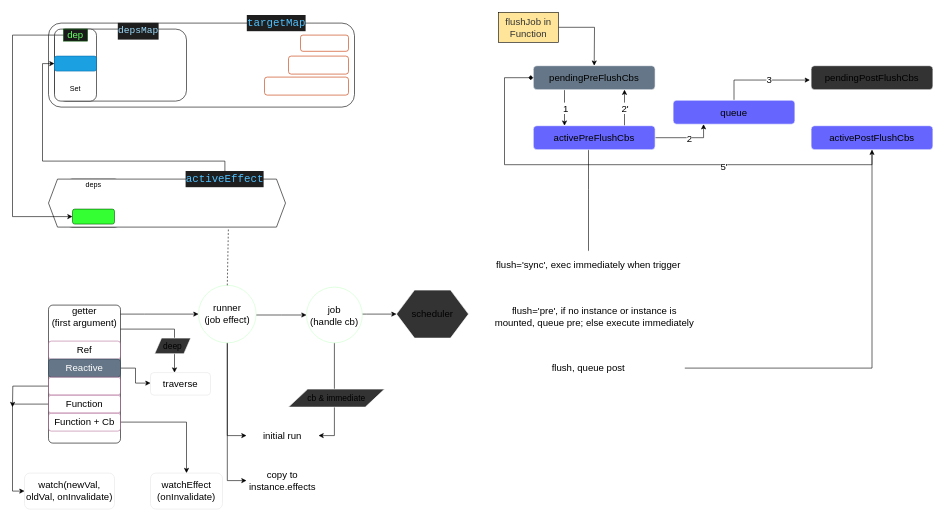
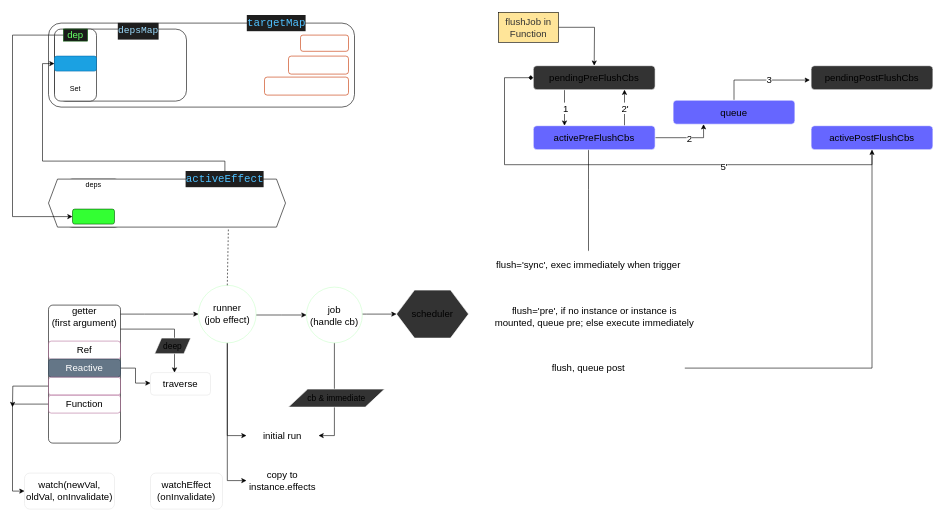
  <mxCell id="0" />
  <mxCell id="1" parent="0" />
  <mxCell id="2" value="" style="rounded=1;whiteSpace=wrap;html=1;strokeColor=#FFFFFF;fillColor=none;fontSize=16;arcSize=3;" vertex="1" parent="1"><mxGeometry x="1351" y="109" width="203" height="140" as="geometry" /></mxCell>
  <mxCell id="3" value="" style="rounded=1;whiteSpace=wrap;html=1;strokeColor=#FFFFFF;fillColor=none;fontSize=16;arcSize=3;" vertex="1" parent="1"><mxGeometry x="888" y="109" width="203" height="140" as="geometry" /></mxCell>
  <mxCell id="4" value="" style="rounded=1;whiteSpace=wrap;html=1;fillColor=none;" parent="1" vertex="1"><mxGeometry x="107.5" y="298" width="95" height="80" as="geometry" /></mxCell>
  <mxCell id="5" value="" style="rounded=1;whiteSpace=wrap;html=1;" parent="1" vertex="1"><mxGeometry x="80" y="38" width="510" height="140" as="geometry" /></mxCell>
  <mxCell id="6" value="" style="rounded=1;whiteSpace=wrap;html=1;" parent="1" vertex="1"><mxGeometry x="90" y="48" width="220" height="120" as="geometry" /></mxCell>
  <mxCell id="7" value="" style="rounded=1;whiteSpace=wrap;html=1;" parent="1" vertex="1"><mxGeometry x="90" y="48" width="70" height="120" as="geometry" /></mxCell>
  <mxCell id="8" value="&lt;meta charset=&quot;utf-8&quot;&gt;&lt;div style=&quot;color: rgb(212, 212, 212); background-color: rgb(30, 30, 30); font-family: Menlo, Monaco, &amp;quot;Courier New&amp;quot;, monospace; font-weight: normal; font-size: 18px; line-height: 27px;&quot;&gt;&lt;div&gt;&lt;span style=&quot;color: #4fc1ff;&quot;&gt;targetMap&lt;/span&gt;&lt;/div&gt;&lt;/div&gt;" style="text;html=1;strokeColor=none;fillColor=none;align=center;verticalAlign=middle;whiteSpace=wrap;rounded=0;" parent="1" vertex="1"><mxGeometry x="440" y="28" width="40" height="20" as="geometry" /></mxCell>
  <mxCell id="9" value="&lt;div style=&quot;background-color: rgb(30 , 30 , 30) ; font-family: &amp;#34;menlo&amp;#34; , &amp;#34;monaco&amp;#34; , &amp;#34;courier new&amp;#34; , monospace ; font-weight: normal ; line-height: 27px&quot;&gt;&lt;div style=&quot;font-family: &amp;#34;menlo&amp;#34; , &amp;#34;monaco&amp;#34; , &amp;#34;courier new&amp;#34; , monospace ; line-height: 27px&quot;&gt;&lt;font color=&quot;#9cdcfe&quot;&gt;&lt;span style=&quot;font-size: 16px&quot;&gt;depsMap&lt;/span&gt;&lt;/font&gt;&lt;/div&gt;&lt;/div&gt;" style="text;html=1;strokeColor=none;fillColor=none;align=center;verticalAlign=middle;whiteSpace=wrap;rounded=0;" parent="1" vertex="1"><mxGeometry x="210" y="41" width="40" height="20" as="geometry" /></mxCell>
  <mxCell id="10" value="&lt;font style=&quot;font-size: 16px&quot; color=&quot;#66ff66&quot;&gt;dep&lt;/font&gt;" style="text;html=1;strokeColor=#005700;fillColor=#1A1A1A;align=center;verticalAlign=middle;whiteSpace=wrap;rounded=0;fontColor=#ffffff;" parent="1" vertex="1"><mxGeometry x="105" y="48" width="40" height="20" as="geometry" /></mxCell>
  <mxCell id="11" value="Set" style="text;html=1;strokeColor=none;fillColor=none;align=center;verticalAlign=middle;whiteSpace=wrap;rounded=0;" parent="1" vertex="1"><mxGeometry x="105" y="138" width="40" height="20" as="geometry" /></mxCell>
  <mxCell id="12" value="" style="rounded=1;whiteSpace=wrap;html=1;fillColor=#1ba1e2;strokeColor=#006EAF;fontColor=#ffffff;" parent="1" vertex="1"><mxGeometry x="90" y="93" width="70" height="25" as="geometry" /></mxCell>
  <mxCell id="13" value="" style="shape=hexagon;perimeter=hexagonPerimeter2;whiteSpace=wrap;html=1;size=0.038;" parent="1" vertex="1"><mxGeometry x="80" y="298" width="395" height="80" as="geometry" /></mxCell>
  <mxCell id="14" style="edgeStyle=orthogonalEdgeStyle;rounded=0;orthogonalLoop=1;jettySize=auto;html=1;entryX=0;entryY=0.5;entryDx=0;entryDy=0;" parent="1" source="15" target="12" edge="1"><mxGeometry relative="1" as="geometry"><Array as="points"><mxPoint x="374" y="268" /><mxPoint x="70" y="268" /><mxPoint x="70" y="106" /></Array></mxGeometry></mxCell>
  <mxCell id="15" value="&lt;div style=&quot;color: rgb(212 , 212 , 212) ; background-color: rgb(30 , 30 , 30) ; font-family: &amp;#34;menlo&amp;#34; , &amp;#34;monaco&amp;#34; , &amp;#34;courier new&amp;#34; , monospace ; font-weight: normal ; font-size: 18px ; line-height: 27px&quot;&gt;&lt;div&gt;&lt;span style=&quot;color: #4fc1ff&quot;&gt;activeEffect&lt;/span&gt;&lt;/div&gt;&lt;/div&gt;" style="text;html=1;strokeColor=none;fillColor=none;align=center;verticalAlign=middle;whiteSpace=wrap;rounded=0;" parent="1" vertex="1"><mxGeometry x="354" y="288" width="40" height="20" as="geometry" /></mxCell>
  <mxCell id="16" value="deps" style="text;html=1;strokeColor=none;fillColor=none;align=center;verticalAlign=middle;whiteSpace=wrap;rounded=0;" parent="1" vertex="1"><mxGeometry x="135" y="298" width="40" height="20" as="geometry" /></mxCell>
  <mxCell id="17" value="" style="rounded=1;whiteSpace=wrap;html=1;fillColor=#33FF33;strokeColor=#005700;fontColor=#ffffff;" parent="1" vertex="1"><mxGeometry x="120" y="348" width="70" height="25" as="geometry" /></mxCell>
  <mxCell id="18" style="edgeStyle=orthogonalEdgeStyle;rounded=0;orthogonalLoop=1;jettySize=auto;html=1;entryX=0;entryY=0.5;entryDx=0;entryDy=0;" parent="1" source="10" target="17" edge="1"><mxGeometry relative="1" as="geometry"><Array as="points"><mxPoint x="20" y="58" /><mxPoint x="20" y="361" /></Array></mxGeometry></mxCell>
  <mxCell id="19" value="&lt;font style=&quot;font-size: 14px&quot;&gt;length&lt;/font&gt;" style="rounded=1;whiteSpace=wrap;html=1;fillColor=none;strokeColor=#C73500;fontColor=#ffffff;" vertex="1" parent="1"><mxGeometry x="500" y="58" width="80" height="27" as="geometry" /></mxCell>
  <mxCell id="20" value="&lt;font style=&quot;font-size: 14px&quot;&gt;ITERATE_KEY&lt;/font&gt;" style="rounded=1;whiteSpace=wrap;html=1;fillColor=none;strokeColor=#C73500;fontColor=#ffffff;" vertex="1" parent="1"><mxGeometry x="480" y="93" width="100" height="30" as="geometry" /></mxCell>
  <mxCell id="21" value="&lt;font style=&quot;font-size: 14px&quot;&gt;MAP_ITERATE_KEY&lt;/font&gt;" style="rounded=1;whiteSpace=wrap;html=1;fillColor=none;strokeColor=#C73500;fontColor=#ffffff;" vertex="1" parent="1"><mxGeometry x="440" y="128" width="140" height="30" as="geometry" /></mxCell>
  <mxCell id="22" style="edgeStyle=orthogonalEdgeStyle;rounded=0;orthogonalLoop=1;jettySize=auto;html=1;" edge="1" parent="1" source="24" target="40"><mxGeometry relative="1" as="geometry"><Array as="points"><mxPoint x="240" y="523" /><mxPoint x="240" y="523" /></Array></mxGeometry></mxCell>
  <mxCell id="23" value="" style="edgeStyle=orthogonalEdgeStyle;rounded=0;orthogonalLoop=1;jettySize=auto;html=1;fontSize=16;fontColor=#333333;" edge="1" parent="1" source="24" target="72"><mxGeometry relative="1" as="geometry"><Array as="points"><mxPoint x="290" y="548" /></Array></mxGeometry></mxCell>
  <mxCell id="24" value="" style="rounded=1;whiteSpace=wrap;html=1;fillColor=none;arcSize=6;" vertex="1" parent="1"><mxGeometry x="80" y="508" width="120" height="230" as="geometry" /></mxCell>
  <mxCell id="25" value="&lt;font style=&quot;font-size: 16px&quot;&gt;getter&lt;br&gt;(first argument)&lt;br&gt;&lt;/font&gt;" style="text;html=1;strokeColor=none;fillColor=none;align=center;verticalAlign=middle;whiteSpace=wrap;rounded=0;" vertex="1" parent="1"><mxGeometry x="70" y="518" width="140" height="20" as="geometry" /></mxCell>
  <mxCell id="26" value="&lt;font style=&quot;font-size: 16px&quot;&gt;Ref&lt;/font&gt;" style="rounded=1;whiteSpace=wrap;html=1;fillColor=none;strokeColor=#B5739D;" vertex="1" parent="1"><mxGeometry x="80" y="568" width="120" height="30" as="geometry" /></mxCell>
  <mxCell id="27" value="" style="edgeStyle=orthogonalEdgeStyle;rounded=0;orthogonalLoop=1;jettySize=auto;html=1;fontSize=16;fontColor=#333333;" edge="1" parent="1" source="28" target="72"><mxGeometry relative="1" as="geometry"><Array as="points"><mxPoint x="225" y="613" /><mxPoint x="225" y="638" /></Array></mxGeometry></mxCell>
  <mxCell id="28" value="&lt;font style=&quot;font-size: 16px&quot;&gt;Reactive&lt;/font&gt;" style="rounded=1;whiteSpace=wrap;html=1;fillColor=#647687;strokeColor=#314354;fontColor=#ffffff;" vertex="1" parent="1"><mxGeometry x="80" y="598" width="120" height="30" as="geometry" /></mxCell>
  <mxCell id="29" style="edgeStyle=orthogonalEdgeStyle;rounded=0;orthogonalLoop=1;jettySize=auto;html=1;" edge="1" parent="1" source="30"><mxGeometry relative="1" as="geometry"><mxPoint x="20" y="678" as="targetPoint" /></mxGeometry></mxCell>
  <mxCell id="30" value="&lt;font style=&quot;font-size: 16px&quot;&gt;Array&lt;/font&gt;" style="rounded=1;whiteSpace=wrap;html=1;fillColor=none;strokeColor=#B5739D;fontColor=#ffffff;" vertex="1" parent="1"><mxGeometry x="80" y="628" width="120" height="30" as="geometry" /></mxCell>
  <mxCell id="31" style="edgeStyle=orthogonalEdgeStyle;rounded=0;orthogonalLoop=1;jettySize=auto;html=1;entryX=0;entryY=0.5;entryDx=0;entryDy=0;" edge="1" parent="1" source="32" target="36"><mxGeometry relative="1" as="geometry"><Array as="points"><mxPoint x="20" y="673" /><mxPoint x="20" y="818" /></Array></mxGeometry></mxCell>
  <mxCell id="32" value="&lt;font style=&quot;font-size: 16px&quot;&gt;Function&lt;/font&gt;" style="rounded=1;whiteSpace=wrap;html=1;fillColor=none;strokeColor=#B5739D;" vertex="1" parent="1"><mxGeometry x="80" y="658" width="120" height="30" as="geometry" /></mxCell>
- <mxCell id="33" style="edgeStyle=orthogonalEdgeStyle;rounded=0;orthogonalLoop=1;jettySize=auto;html=1;entryX=0.5;entryY=0;entryDx=0;entryDy=0;" edge="1" parent="1" source="34" target="35"><mxGeometry relative="1" as="geometry" /></mxCell>
- <mxCell id="34" value="&lt;font style=&quot;font-size: 16px&quot;&gt;Function + Cb&lt;/font&gt;" style="rounded=1;whiteSpace=wrap;html=1;fillColor=none;strokeColor=#B5739D;" vertex="1" parent="1"><mxGeometry x="80" y="688" width="120" height="30" as="geometry" /></mxCell>
  <mxCell id="35" value="&lt;font style=&quot;font-size: 16px&quot;&gt;watchEffect&lt;br&gt;(onInvalidate)&lt;br&gt;&lt;/font&gt;" style="rounded=1;whiteSpace=wrap;html=1;strokeColor=#E6E6E6;fillColor=none;" vertex="1" parent="1"><mxGeometry x="250" y="788" width="120" height="60" as="geometry" /></mxCell>
  <mxCell id="36" value="&lt;font style=&quot;font-size: 16px&quot;&gt;watch(newVal, oldVal, onInvalidate)&lt;br&gt;&lt;/font&gt;" style="rounded=1;whiteSpace=wrap;html=1;strokeColor=#E6E6E6;fillColor=none;" vertex="1" parent="1"><mxGeometry x="40" y="788" width="150" height="60" as="geometry" /></mxCell>
  <mxCell id="37" style="edgeStyle=orthogonalEdgeStyle;rounded=0;orthogonalLoop=1;jettySize=auto;html=1;entryX=0;entryY=0.5;entryDx=0;entryDy=0;" edge="1" parent="1" source="40" target="41"><mxGeometry relative="1" as="geometry"><mxPoint x="378" y="638" as="targetPoint" /></mxGeometry></mxCell>
  <mxCell id="38" style="edgeStyle=orthogonalEdgeStyle;rounded=0;orthogonalLoop=1;jettySize=auto;html=1;entryX=0;entryY=0.5;entryDx=0;entryDy=0;fontSize=16;" edge="1" parent="1" source="40" target="44"><mxGeometry relative="1" as="geometry"><Array as="points"><mxPoint x="468" y="525" /></Array></mxGeometry></mxCell>
  <mxCell id="39" style="edgeStyle=orthogonalEdgeStyle;rounded=0;orthogonalLoop=1;jettySize=auto;html=1;entryX=0;entryY=0.5;entryDx=0;entryDy=0;fontSize=14;" edge="1" parent="1" source="40" target="46"><mxGeometry relative="1" as="geometry" /></mxCell>
  <mxCell id="40" value="&lt;font style=&quot;font-size: 16px&quot;&gt;runner&lt;br&gt;(job effect)&lt;/font&gt;" style="ellipse;whiteSpace=wrap;html=1;aspect=fixed;strokeColor=#CCFFCC;fillColor=none;" vertex="1" parent="1"><mxGeometry x="330" y="475" width="96" height="96" as="geometry" /></mxCell>
  <mxCell id="41" value="initial run" style="rounded=1;whiteSpace=wrap;html=1;strokeColor=#FFFFFF;fillColor=none;fontSize=16;" vertex="1" parent="1"><mxGeometry x="410" y="703" width="120" height="45" as="geometry" /></mxCell>
  <mxCell id="42" style="edgeStyle=orthogonalEdgeStyle;rounded=0;orthogonalLoop=1;jettySize=auto;html=1;fontSize=16;entryX=1;entryY=0.5;entryDx=0;entryDy=0;" edge="1" parent="1" source="44" target="41"><mxGeometry relative="1" as="geometry"><mxPoint x="540" y="666" as="targetPoint" /><Array as="points"><mxPoint x="557" y="726" /></Array></mxGeometry></mxCell>
  <mxCell id="43" style="edgeStyle=orthogonalEdgeStyle;rounded=0;orthogonalLoop=1;jettySize=auto;html=1;entryX=0;entryY=0.5;entryDx=0;entryDy=0;fontSize=14;" edge="1" parent="1" source="44" target="47"><mxGeometry relative="1" as="geometry"><Array as="points"><mxPoint x="610" y="523" /><mxPoint x="610" y="523" /></Array></mxGeometry></mxCell>
  <mxCell id="44" value="job&lt;br style=&quot;font-size: 16px;&quot;&gt;(handle cb)" style="ellipse;whiteSpace=wrap;html=1;aspect=fixed;strokeColor=#CCFFCC;fillColor=none;fontSize=16;" vertex="1" parent="1"><mxGeometry x="510" y="478" width="93" height="93" as="geometry" /></mxCell>
  <mxCell id="45" value="cb &amp;amp; immediate" style="shape=parallelogram;perimeter=parallelogramPerimeter;whiteSpace=wrap;html=1;strokeColor=#FFFFFF;fillColor=#333333;fontSize=14;" vertex="1" parent="1"><mxGeometry x="480" y="648" width="160" height="30" as="geometry" /></mxCell>
  <mxCell id="46" value="copy to instance.effects" style="rounded=1;whiteSpace=wrap;html=1;strokeColor=#FFFFFF;fillColor=none;fontSize=16;" vertex="1" parent="1"><mxGeometry x="410" y="778" width="120" height="45" as="geometry" /></mxCell>
  <mxCell id="47" value="scheduler" style="shape=hexagon;perimeter=hexagonPerimeter2;whiteSpace=wrap;html=1;strokeColor=#FFFFFF;fillColor=#333333;fontSize=16;" vertex="1" parent="1"><mxGeometry x="660" y="483" width="120" height="80" as="geometry" /></mxCell>
  <mxCell id="48" style="edgeStyle=orthogonalEdgeStyle;rounded=0;orthogonalLoop=1;jettySize=auto;html=1;fontSize=16;" edge="1" parent="1" source="49"><mxGeometry relative="1" as="geometry"><mxPoint x="980" y="211" as="targetPoint" /></mxGeometry></mxCell>
  <mxCell id="49" value="flush='sync', exec immediately when trigger" style="rounded=1;whiteSpace=wrap;html=1;strokeColor=#FFFFFF;fillColor=none;fontSize=16;" vertex="1" parent="1"><mxGeometry x="820" y="418" width="320" height="45" as="geometry" /></mxCell>
  <mxCell id="50" value="flush='pre', if no instance or instance is mounted, queue pre; else execute immediately" style="rounded=1;whiteSpace=wrap;html=1;strokeColor=#FFFFFF;fillColor=none;fontSize=16;" vertex="1" parent="1"><mxGeometry x="820" y="503" width="340" height="50" as="geometry" /></mxCell>
  <mxCell id="51" style="edgeStyle=orthogonalEdgeStyle;rounded=0;orthogonalLoop=1;jettySize=auto;html=1;entryX=0.5;entryY=1;entryDx=0;entryDy=0;fontSize=16;" edge="1" parent="1" source="52" target="2"><mxGeometry relative="1" as="geometry" /></mxCell>
  <mxCell id="52" value="flush, queue post" style="rounded=1;whiteSpace=wrap;html=1;strokeColor=#FFFFFF;fillColor=none;fontSize=16;" vertex="1" parent="1"><mxGeometry x="820" y="590.5" width="320" height="45" as="geometry" /></mxCell>
  <mxCell id="53" value="" style="shape=curlyBracket;whiteSpace=wrap;html=1;rounded=1;strokeColor=#FFFFFF;fillColor=#333333;fontSize=16;size=0.15;" vertex="1" parent="1"><mxGeometry x="787" y="438" width="20" height="170" as="geometry" /></mxCell>
  <mxCell id="54" value="" style="endArrow=none;dashed=1;html=1;fontSize=16;entryX=0.759;entryY=1.025;entryDx=0;entryDy=0;entryPerimeter=0;exitX=0.5;exitY=0;exitDx=0;exitDy=0;" edge="1" parent="1" source="40" target="13"><mxGeometry width="50" height="50" relative="1" as="geometry"><mxPoint x="350" y="498" as="sourcePoint" /><mxPoint x="400" y="448" as="targetPoint" /></mxGeometry></mxCell>
  <mxCell id="55" value="" style="edgeStyle=orthogonalEdgeStyle;rounded=0;orthogonalLoop=1;jettySize=auto;html=1;fontSize=16;" edge="1" parent="1" source="57" target="62"><mxGeometry relative="1" as="geometry"><Array as="points"><mxPoint x="940" y="174" /><mxPoint x="940" y="174" /></Array></mxGeometry></mxCell>
  <mxCell id="56" value="1" style="edgeLabel;html=1;align=center;verticalAlign=middle;resizable=0;points=[];fontSize=16;" vertex="1" connectable="0" parent="55"><mxGeometry y="1" relative="1" as="geometry"><mxPoint as="offset" /></mxGeometry></mxCell>
- <mxCell id="57" value="pendingPreFlushCbs" style="rounded=1;whiteSpace=wrap;html=1;strokeColor=#FFFFFF;fillColor=#647687;fontSize=16;" vertex="1" parent="1"><mxGeometry x="888" y="109" width="203" height="40" as="geometry" /></mxCell>
+ <mxCell id="57" value="pendingPreFlushCbs" style="rounded=1;whiteSpace=wrap;html=1;strokeColor=#FFFFFF;fillColor=#333333;fontSize=16;" vertex="1" parent="1"><mxGeometry x="888" y="109" width="203" height="40" as="geometry" /></mxCell>
  <mxCell id="58" style="edgeStyle=orthogonalEdgeStyle;rounded=0;orthogonalLoop=1;jettySize=auto;html=1;entryX=0.25;entryY=1;entryDx=0;entryDy=0;fontSize=16;" edge="1" parent="1" source="62" target="69"><mxGeometry relative="1" as="geometry" /></mxCell>
  <mxCell id="59" value="2" style="edgeLabel;html=1;align=center;verticalAlign=middle;resizable=0;points=[];fontSize=16;" vertex="1" connectable="0" parent="58"><mxGeometry x="0.084" relative="1" as="geometry"><mxPoint as="offset" /></mxGeometry></mxCell>
  <mxCell id="60" value="" style="edgeStyle=orthogonalEdgeStyle;rounded=0;orthogonalLoop=1;jettySize=auto;html=1;fontSize=16;" edge="1" parent="1" source="62" target="57"><mxGeometry relative="1" as="geometry"><Array as="points"><mxPoint x="1040" y="184" /><mxPoint x="1040" y="184" /></Array></mxGeometry></mxCell>
  <mxCell id="61" value="2'" style="edgeLabel;html=1;align=center;verticalAlign=middle;resizable=0;points=[];fontSize=16;" vertex="1" connectable="0" parent="60"><mxGeometry x="-0.067" y="-2" relative="1" as="geometry"><mxPoint x="-2" y="-2" as="offset" /></mxGeometry></mxCell>
  <mxCell id="62" value="activePreFlushCbs" style="rounded=1;whiteSpace=wrap;html=1;strokeColor=#FFFFFF;fillColor=#6666FF;fontSize=16;gradientColor=none;" vertex="1" parent="1"><mxGeometry x="888" y="209" width="203" height="40" as="geometry" /></mxCell>
  <mxCell id="63" value="pendingPostFlushCbs" style="rounded=1;whiteSpace=wrap;html=1;strokeColor=#FFFFFF;fillColor=#333333;fontSize=16;" vertex="1" parent="1"><mxGeometry x="1351" y="109" width="203" height="40" as="geometry" /></mxCell>
  <mxCell id="64" style="edgeStyle=orthogonalEdgeStyle;rounded=0;orthogonalLoop=1;jettySize=auto;html=1;entryX=0;entryY=0.5;entryDx=0;entryDy=0;fontSize=16;endArrow=diamond;" edge="1" parent="1" source="66" target="57"><mxGeometry relative="1" as="geometry"><Array as="points"><mxPoint x="1453" y="274" /><mxPoint x="840" y="274" /><mxPoint x="840" y="129" /></Array></mxGeometry></mxCell>
  <mxCell id="65" value="5'" style="edgeLabel;html=1;align=center;verticalAlign=middle;resizable=0;points=[];fontSize=16;" vertex="1" connectable="0" parent="64"><mxGeometry x="-0.346" y="2" relative="1" as="geometry"><mxPoint as="offset" /></mxGeometry></mxCell>
  <mxCell id="66" value="activePostFlushCbs" style="rounded=1;whiteSpace=wrap;html=1;strokeColor=#FFFFFF;fillColor=#6666FF;fontSize=16;gradientColor=none;" vertex="1" parent="1"><mxGeometry x="1351" y="209" width="203" height="40" as="geometry" /></mxCell>
  <mxCell id="67" value="" style="edgeStyle=orthogonalEdgeStyle;rounded=0;orthogonalLoop=1;jettySize=auto;html=1;fontSize=16;entryX=-0.01;entryY=0.171;entryDx=0;entryDy=0;entryPerimeter=0;" edge="1" parent="1" source="69" target="2"><mxGeometry relative="1" as="geometry"><mxPoint x="1222.5" y="86.5" as="targetPoint" /><Array as="points"><mxPoint x="1223" y="133" /></Array></mxGeometry></mxCell>
  <mxCell id="68" value="3" style="edgeLabel;html=1;align=center;verticalAlign=middle;resizable=0;points=[];fontSize=16;" vertex="1" connectable="0" parent="67"><mxGeometry x="0.151" relative="1" as="geometry"><mxPoint as="offset" /></mxGeometry></mxCell>
  <mxCell id="69" value="queue" style="rounded=1;whiteSpace=wrap;html=1;strokeColor=#FFFFFF;fillColor=#6666FF;fontSize=16;gradientColor=none;" vertex="1" parent="1"><mxGeometry x="1121" y="166.5" width="203" height="40" as="geometry" /></mxCell>
  <mxCell id="70" style="edgeStyle=orthogonalEdgeStyle;rounded=0;orthogonalLoop=1;jettySize=auto;html=1;entryX=0.5;entryY=0;entryDx=0;entryDy=0;fontSize=16;fontColor=#333333;exitX=1;exitY=0.5;exitDx=0;exitDy=0;" edge="1" parent="1" source="71" target="3"><mxGeometry relative="1" as="geometry"><Array as="points"><mxPoint x="990" y="45" /><mxPoint x="990" y="46" /></Array></mxGeometry></mxCell>
  <mxCell id="71" value="flushJob in Function" style="rounded=0;whiteSpace=wrap;html=1;strokeColor=#000000;fillColor=#FFE599;gradientColor=none;fontSize=16;fontColor=#333333;" vertex="1" parent="1"><mxGeometry x="830" y="20" width="100" height="50" as="geometry" /></mxCell>
  <mxCell id="72" value="&lt;font style=&quot;font-size: 16px&quot;&gt;traverse&lt;br&gt;&lt;/font&gt;" style="rounded=1;whiteSpace=wrap;html=1;strokeColor=#E6E6E6;fillColor=none;" vertex="1" parent="1"><mxGeometry x="250" y="620.5" width="100" height="37.5" as="geometry" /></mxCell>
  <mxCell id="73" value="deep" style="shape=parallelogram;perimeter=parallelogramPerimeter;whiteSpace=wrap;html=1;strokeColor=#FFFFFF;fillColor=#333333;fontSize=14;size=0.19;" vertex="1" parent="1"><mxGeometry x="257" y="563" width="60" height="26" as="geometry" /></mxCell>
